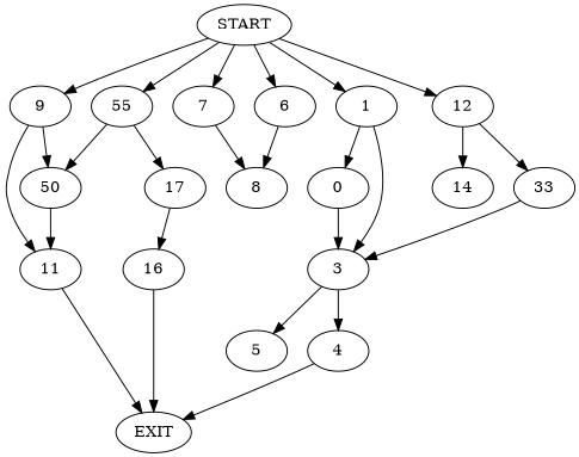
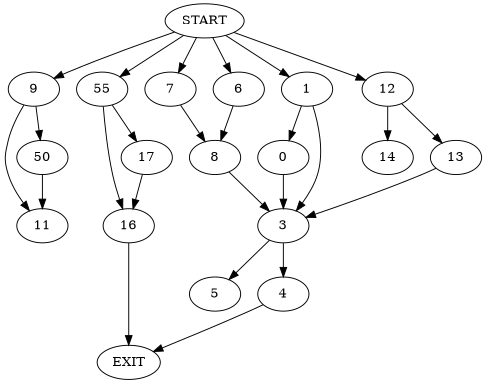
  digraph {
    n1 [label=START]
    1
    6
    9
    12
    n6 [label=55]
    7
    n8 [label=0]
    3
    8
    n11 [label=50]
    11
-   13 [label=33]
+   13
    14
    16
    17
    n17 [label=EXIT]
    4
    5
    n1 -> 1
    n1 -> 6
    n1 -> 9
    n1 -> 12
    n1 -> n6
    n1 -> 7
    1 -> n8
    1 -> 3
    6 -> 8
    9 -> n11
    9 -> 11
    12 -> 13
    12 -> 14
-   n6 -> n11
+   n6 -> 16
    n6 -> 17
    7 -> 8
    n8 -> 3
    3 -> 4
    3 -> 5
+   8 -> 3
    n11 -> 11
-   11 -> n17
    13 -> 3
    16 -> n17
    17 -> 16
    4 -> n17
  }
